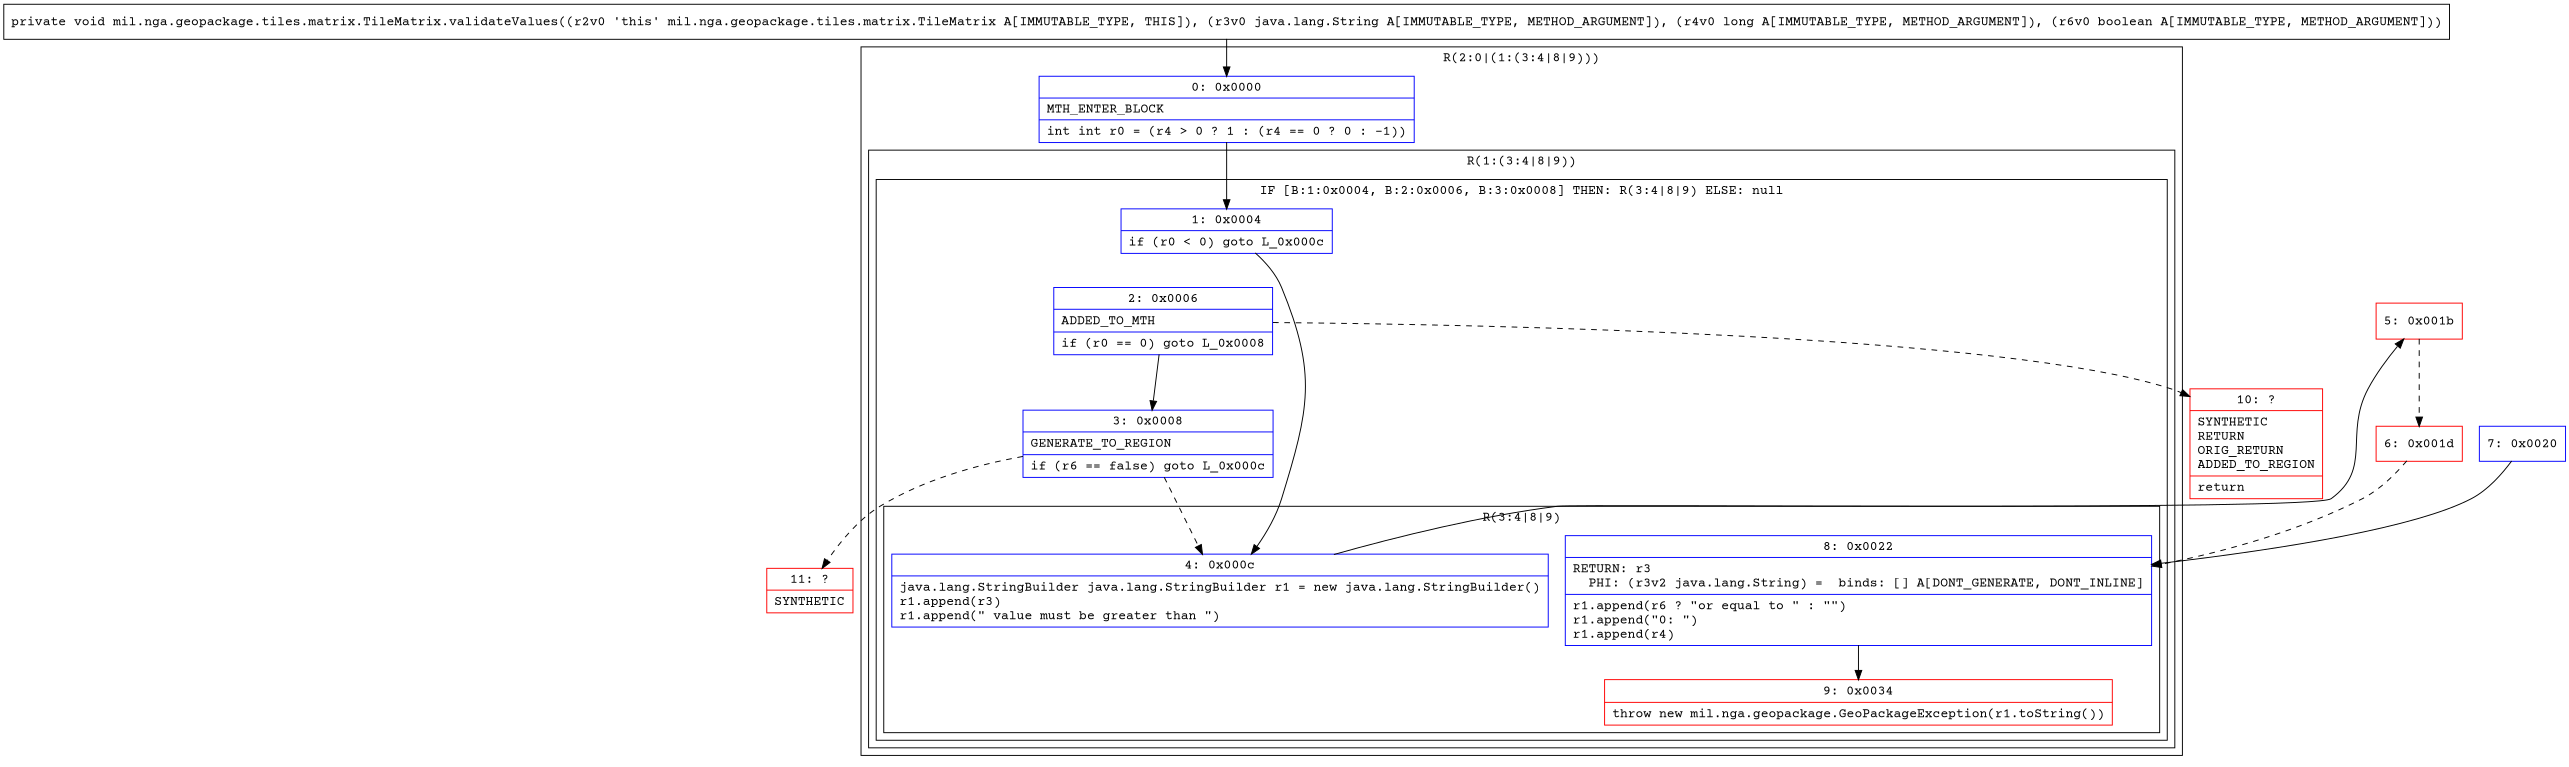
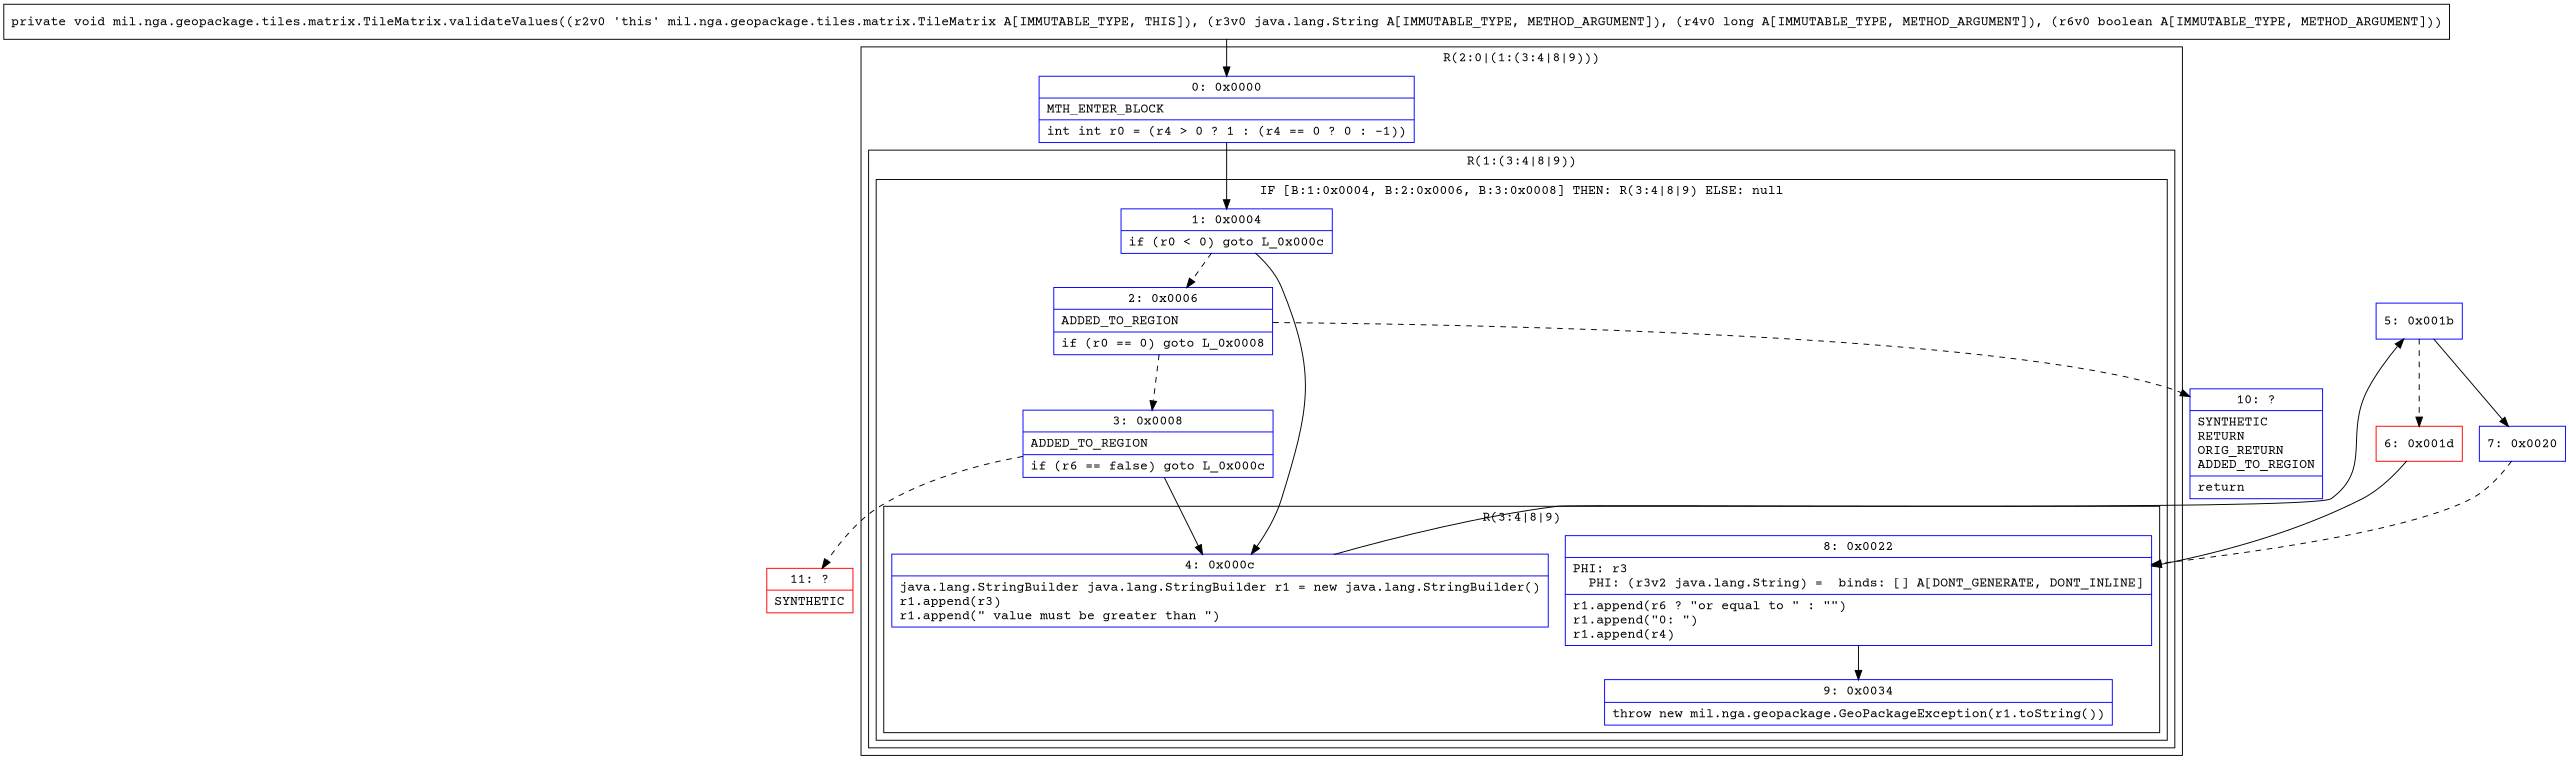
  digraph {
    fontname="Courier Prime"
    node [color=blue fontname="Courier Prime" shape=record]
    edge [fontname="Courier Prime"]
    n1 [label="{4\:\ 0x000c|java.lang.StringBuilder java.lang.StringBuilder r1 = new java.lang.StringBuilder()\lr1.append(r3)\lr1.append(\" value must be greater than \")\l}"]
-   n2 [label="{8\:\ 0x0022|RETURN: r3 \l  PHI: (r3v2 java.lang.String) =  binds: [] A[DONT_GENERATE, DONT_INLINE]\l|r1.append(r6 ? \"or equal to \" : \"\")\lr1.append(\"0: \")\lr1.append(r4)\l}"]
-   n3 [color=red label="{9\:\ 0x0034|throw new mil.nga.geopackage.GeoPackageException(r1.toString())\l}"]
+   n2 [label="{8\:\ 0x0022|PHI: r3 \l  PHI: (r3v2 java.lang.String) =  binds: [] A[DONT_GENERATE, DONT_INLINE]\l|r1.append(r6 ? \"or equal to \" : \"\")\lr1.append(\"0: \")\lr1.append(r4)\l}"]
+   n3 [label="{9\:\ 0x0034|throw new mil.nga.geopackage.GeoPackageException(r1.toString())\l}"]
    n4 [label="{1\:\ 0x0004|if (r0 \< 0) goto L_0x000c\l}"]
-   n5 [label="{2\:\ 0x0006|ADDED_TO_MTH\l|if (r0 == 0) goto L_0x0008\l}"]
-   n6 [label="{3\:\ 0x0008|GENERATE_TO_REGION\l|if (r6 == false) goto L_0x000c\l}"]
+   n5 [label="{2\:\ 0x0006|ADDED_TO_REGION\l|if (r0 == 0) goto L_0x0008\l}"]
+   n6 [label="{3\:\ 0x0008|ADDED_TO_REGION\l|if (r6 == false) goto L_0x000c\l}"]
    n7 [label="{0\:\ 0x0000|MTH_ENTER_BLOCK\l|int int r0 = (r4 \> 0 ? 1 : (r4 == 0 ? 0 : \-1))\l}"]
-   n8 [color=red label="{5\:\ 0x001b}"]
-   n9 [color=red label="{10\:\ ?|SYNTHETIC\lRETURN\lORIG_RETURN\lADDED_TO_REGION\l|return\l}"]
+   n8 [label="{5\:\ 0x001b}"]
+   n9 [label="{10\:\ ?|SYNTHETIC\lRETURN\lORIG_RETURN\lADDED_TO_REGION\l|return\l}"]
    n10 [color=red label="{11\:\ ?|SYNTHETIC\l}"]
    n11 [color=red label="{6\:\ 0x001d}"]
    n12 [label="{7\:\ 0x0020}"]
    n13 [label="{private void mil.nga.geopackage.tiles.matrix.TileMatrix.validateValues((r2v0 'this' mil.nga.geopackage.tiles.matrix.TileMatrix A[IMMUTABLE_TYPE, THIS]), (r3v0 java.lang.String A[IMMUTABLE_TYPE, METHOD_ARGUMENT]), (r4v0 long A[IMMUTABLE_TYPE, METHOD_ARGUMENT]), (r6v0 boolean A[IMMUTABLE_TYPE, METHOD_ARGUMENT])) }" color=""]
    subgraph cluster_1 {
      label="R(2:0|(1:(3:4|8|9)))"
      n7
      subgraph cluster_2 {
        label="R(1:(3:4|8|9))"
        subgraph cluster_3 {
          label="IF [B:1:0x0004, B:2:0x0006, B:3:0x0008] THEN: R(3:4|8|9) ELSE: null"
          n4
          n5
          n6
          subgraph cluster_4 {
            label="R(3:4|8|9)"
            n1
            n2
            n3
          }
        }
      }
    }
    n1 -> n8
    n2 -> n3
    n4 -> n1
-   n5 -> n6
+   n4 -> n5 [style=dashed]
+   n5 -> n6 [style=dashed]
    n5 -> n9 [style=dashed]
-   n6 -> n1 [style=dashed]
+   n6 -> n1
    n6 -> n10 [style=dashed]
    n7 -> n4
    n8 -> n11 [style=dashed]
-   n11 -> n2 [style=dashed]
-   n12 -> n2
+   n8 -> n12
+   n11 -> n2
+   n12 -> n2 [style=dashed]
    n13 -> n7
  }
